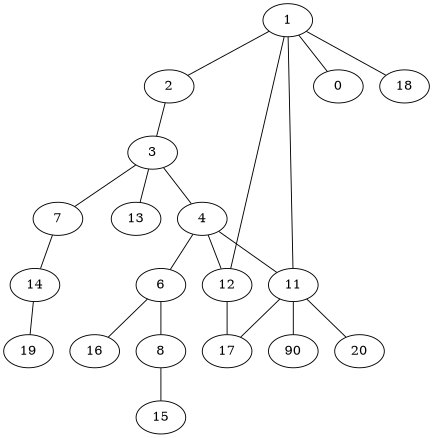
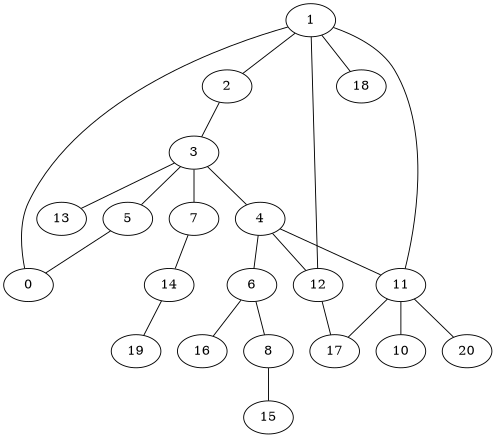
  graph {
    1
    2
    n3 [label=0]
    12
    18
    11
    3
    4
    6
    17
+   5
    7
    13
    8
    16
-   10 [label=90]
+   10
    20
    14
    19
    15
    1 -- 2
    1 -- n3
    1 -- 12
    1 -- 18
    1 -- 11
    2 -- 3
    12 -- 17
    11 -- 17
    11 -- 10
    11 -- 20
    3 -- 4
+   3 -- 5
    3 -- 7
    3 -- 13
    4 -- 12
    4 -- 11
    4 -- 6
    6 -- 8
    6 -- 16
+   5 -- n3
    7 -- 14
    8 -- 15
    14 -- 19
  }
